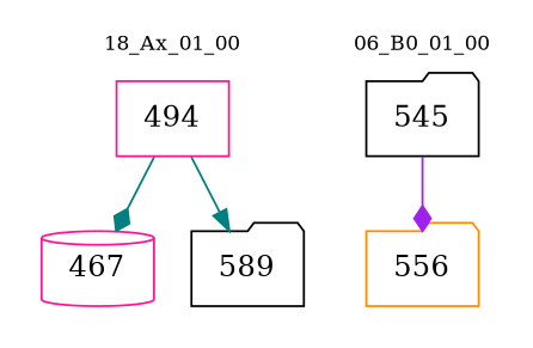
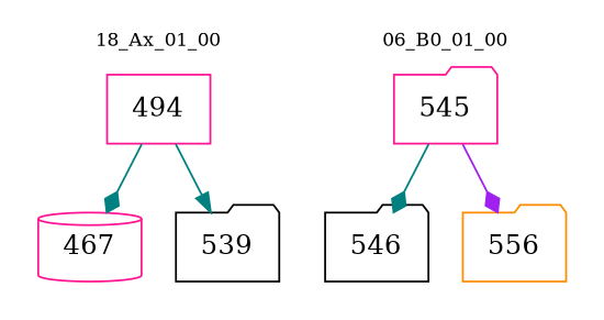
  digraph {
    node [color=black shape=folder]
    edge [arrowhead=diamond color=teal]
    n1 [color=deeppink label=494 shape=box]
    n2 [color=deeppink label=467 shape=cylinder]
-   n3 [label=589]
-   n4 [label=545]
+   n3 [label=539]
+   n4 [color=deeppink label=545]
+   n5 [label=546]
    n6 [color=darkorange label=556]
    subgraph cluster_1 {
      color=white
      fontsize=10
      label="18_Ax_01_00"
      n1
      n2
      n3
    }
    subgraph cluster_2 {
      color=white
      fontsize=10
      label="06_B0_01_00"
      n4
+     n5
      n6
    }
    n1 -> n2
    n1 -> n3 [arrowhead=normal]
+   n4 -> n5
    n4 -> n6 [color=purple]
  }
